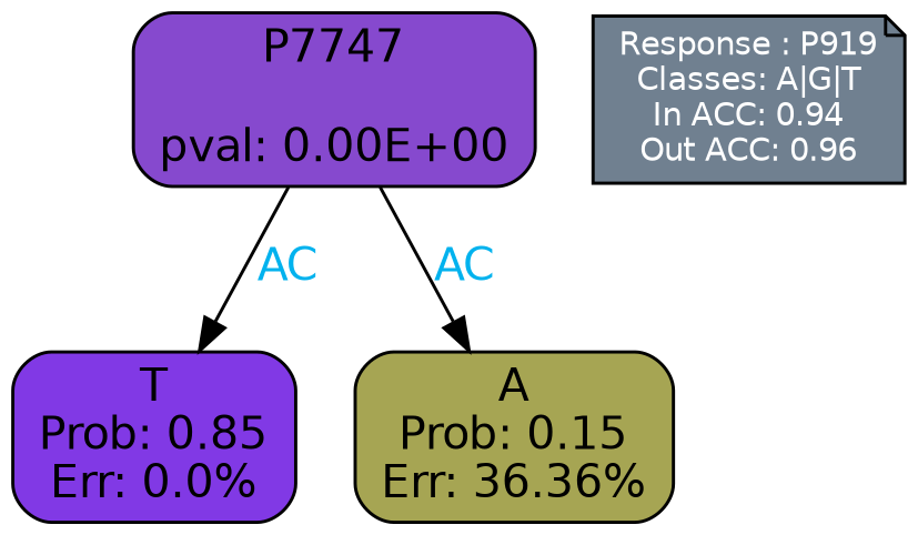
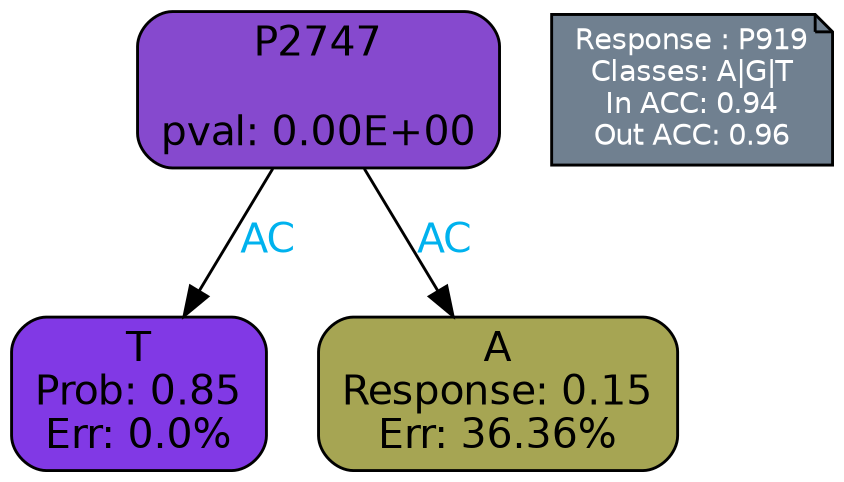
  digraph {
    ranksep=equally
    splines=polylines
    node [color=black fontname=helvetica shape=box style="filled, rounded"]
    edge [fontcolor=deepskyblue2 fontname=helvetica]
    n1 [fillcolor="#8139e5" label="T\nProb: 0.85\nErr: 0.0%"]
-   n2 [fillcolor="#a6a553" label="A\nProb: 0.15\nErr: 36.36%"]
+   n2 [fillcolor="#a6a553" label="A\nResponse: 0.15\nErr: 36.36%"]
    n3 [align=left fillcolor=slategray fontcolor=white fontsize=10 label="Response : P919\nClasses: A|G|T\nIn ACC: 0.94\nOut ACC: 0.96\n" shape=note style=filled]
-   n4 [fillcolor="#8649ce" label="P7747\n\npval: 0.00E+00"]
+   n4 [fillcolor="#8649ce" label="P2747\n\npval: 0.00E+00"]
    subgraph sub_1 {
      rank=same
      n1
      n2
    }
    subgraph sub_2 {
      rank=same
      n3
      n4
    }
    n4 -> n1 [label=AC]
    n4 -> n2 [label=AC]
  }
